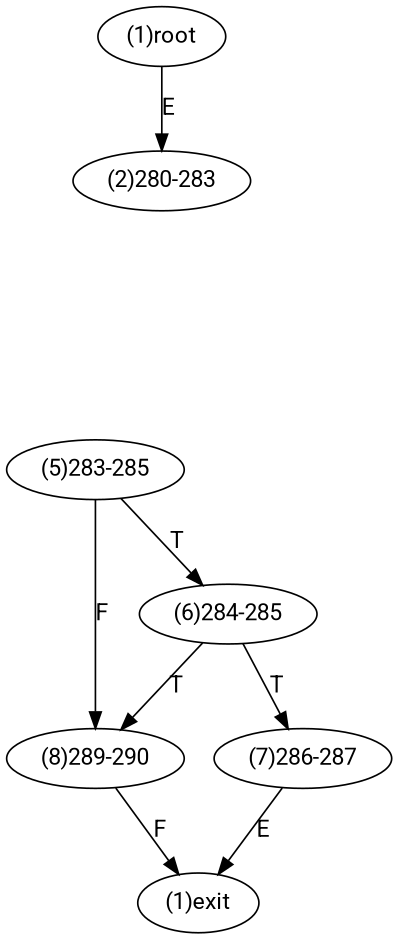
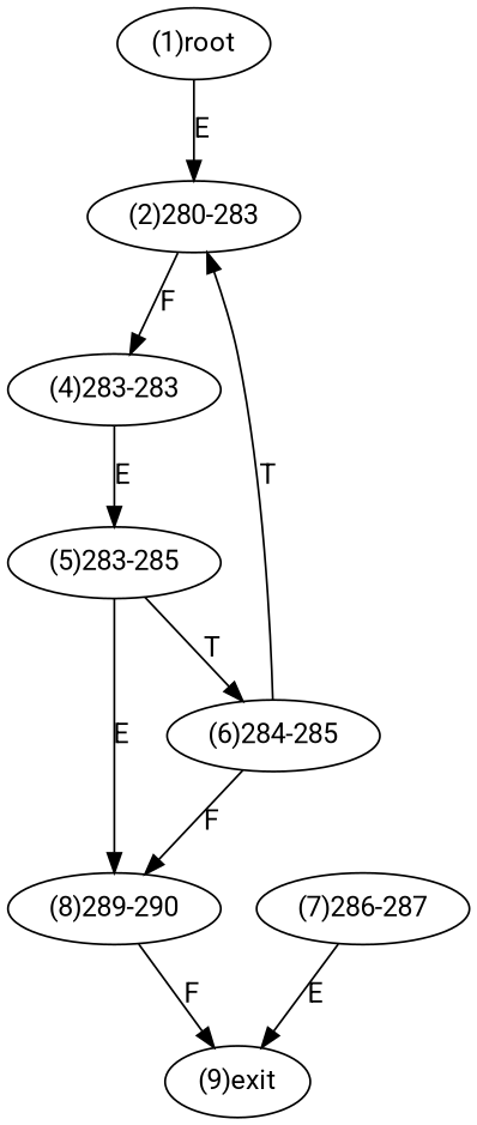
  digraph {
    fontname=Roboto
    node [fontname=Roboto]
    edge [fontname=Roboto]
    n1 [label="(1)root"]
    n2 [label="(2)280-283"]
+   n3 [label="(4)283-283"]
    n4 [label="(5)283-285"]
    n5 [label="(6)284-285"]
    n6 [label="(8)289-290"]
    n7 [label="(7)286-287"]
-   n8 [label="(1)exit"]
+   n8 [label="(9)exit"]
    n1 -> n2 [label=E]
+   n2 -> n3 [label=F]
+   n3 -> n4 [label=E]
    n4 -> n5 [label=T]
-   n4 -> n6 [label=F]
-   n5 -> n6 [label=T]
-   n5 -> n7 [label=T]
+   n4 -> n6 [label=E]
+   n5 -> n6 [label=F]
+   n5 -> n2 [label=T]
    n6 -> n8 [label=F]
    n7 -> n8 [label=E]
  }
